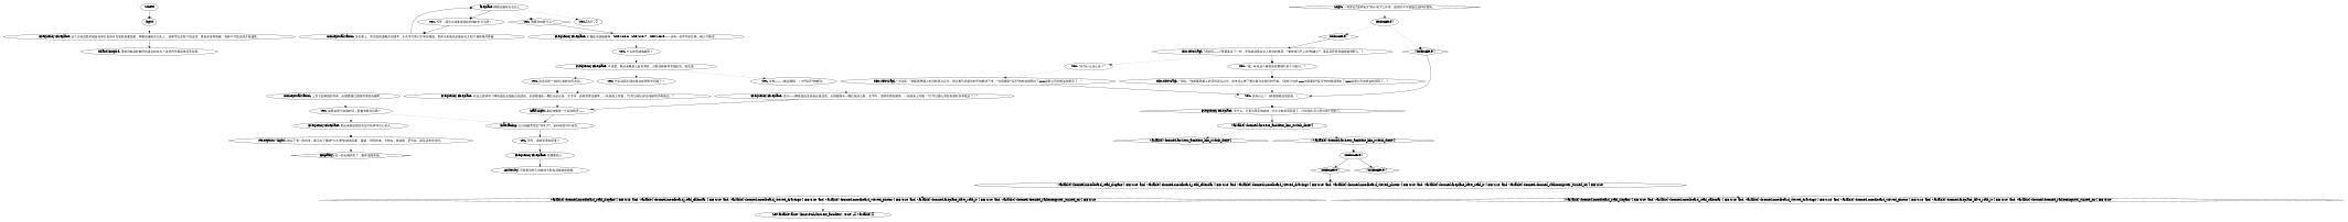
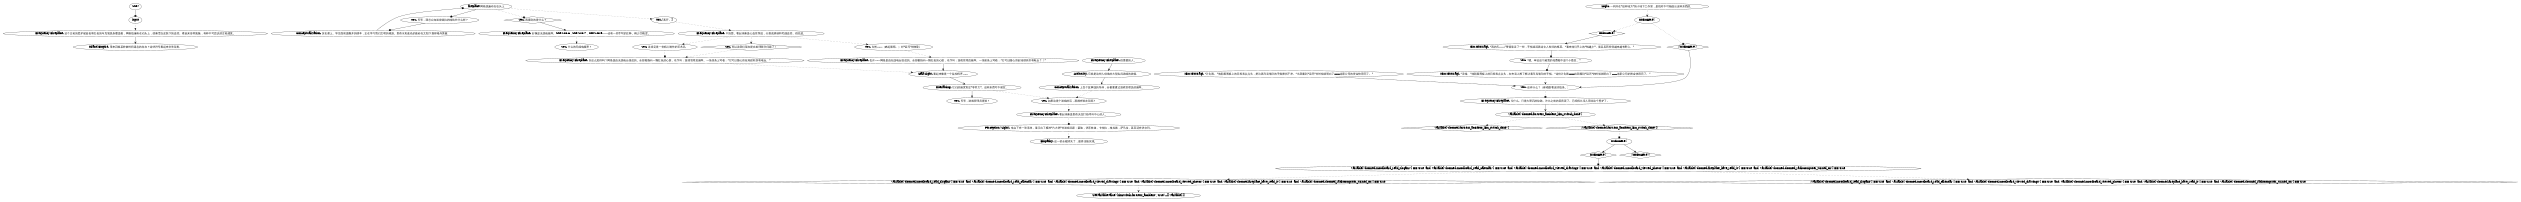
  digraph {
    edge [arrowhead=normal style=dotted]
-   n1 [label=START]
+   n1 [label=UKV]
    n2 [label=input]
    n3 [label="Frequency Fireplace: 这个古老的壁炉被蓝色和红色的马克笔线条覆盖着，网格线遍布在石头上，就像雪白皮肤下的血管。看起来形同鬼魅，有种不可思议的古老感觉。"]
    n4 [label="Inland Empire: 用来召唤某种被时间遗忘的存在？这些符号看起来非常深奥。"]
    n5 [label="Conceptualization: 上百个故事线的导体，全都要通过游戏管理员的频率。"]
    n6 [label="You: 如果这是个游戏的话，那都有谁在玩呢？"]
    n7 [label="Frequency Fireplace: 看起来像是那些决定打给呼叫中心的人。"]
    n8 [label="Frequency Fireplace: 不清楚。看起来像是心血管系统，分裂成静脉和毛细血管。很先进。"]
    n9 [label="You: 这肯定是一份精心制作的艺术品。"]
-   n10 [label="You: 所以说我们现在是在处理医学问题了？"]
+   n10 [label="You: 所以说我们现在是在处理医学问题了？" shape=diamond]
    n11 [label="You: 当然……（眯起眼睛。）对*诅咒*的解剖。"]
    n12 [label="Frequency Fireplace: 你这么觉得吗？网络是由无线电台组成的。全部都指向一颗红色的心脏，名字叫：游戏管理员频率。一张便条上写着：“它可以随心所欲地窃听所有电台。”"]
    n13 [label="Frequency Fireplace: 也许……网络是由无线电台组成的。全部都指向一颗红色的心脏，名字叫：游戏管理员频率。一张便条上写着：“它可以随心所欲地窃听所有电台？！”"]
    n14 [label="Frequency Fireplace: 好像是无线电频率。UKV123.6，UKV123.7，UKV123.9……还有一些手写的注释。稀少又晦涩。"]
    n15 [label="You: 什么的无线电频率？"]
    n16 [label="Authority: 它就是这些人创造的大型实况游戏的统领。"]
    n17 [label="You: 我看到的是什么？" shape=diamond]
    n18 [label="You: 等等，游戏管理员是谁？"]
    n19 [label="Frequency Fireplace: 很重要的人。"]
    n20 [label="Half Light: 看起来像是一个监控程序……"]
    n21 [label="Interfacing: 它们的频宽肯定*非常大*。这种东西可不便宜。"]
    n22 [label="Perception (Sight): 电台下有一张清单，显示出了横跨*六大洲*的游戏玩家：蒙迪，伊苏林迪，卡特拉，格拉德，萨马拉，甚至还有伊尔玛。"]
-   n23 [label="Empathy: 这一切全都消失了，最终没能实现。" shape=diamond]
-   n24 [label="Frequency Fireplace: 没什么。只是大理石的纹路，许久之前的回音罢了。已经很久没人用过这个壁炉了。" shape=diamond]
+   n23 [label="Empathy: 这一切全都消失了，最终没能实现。"]
+   n24 [label="Frequency Fireplace: 没什么。只是大理石的纹路，许久之前的回音罢了。已经很久没人用过这个壁炉了。"]
    n25 [label="Variable[\"doomed.fortress_accident_kim_switch_done\"]"]
    n26 [label="Variable[\"doomed.fortress_accident_kim_switch_done\"]" shape=diamond]
    n27 [label="!(Variable[\"doomed.fortress_accident_kim_switch_done\"])" shape=diamond]
    n28 [label="You: 等等，我怎么知道肯德拉的地砖长什么样？"]
    n29 [label="Conceptualization: 历史课上。学生面前是翻开的课本，正在学习我们文明的根源。那些水彩蓝色的瓷砖在太阳下显得格外美丽。"]
    n30 [label="fireplace 网格线遍布在石头上"]
-   n31 [label="You: “你为什么这么说？”"]
    n32 [label="Kim Kitsuragi: “计划表。”他朝着黑板上的日程表点点头，把沾着马克笔印的手指擦拭干净。“当我看到*诅咒*的时候就明白了——这家公司的资金快用完了。”"]
    n33 [label="You: 还有什么？（眯着眼看这些线条。）"]
    n34 [label="IsKimHere()"]
    n35 [label="IsKimHere()" shape=diamond]
    n36 [label="!(IsKimHere())" shape=diamond]
    n37 [label="You: [离开。]"]
    n38 [label="Kim Kitsuragi: “我的天……”警督靠近了一些，手指追踪着这令人发狂的根茎。“看来他们手上的*钱越少*，项目反而变得越来越有野心。”"]
    n39 [label="You: “嗯。单说这个频宽的花费都不是个小数目。”"]
    n40 [label="Kim Kitsuragi: “没错。”他朝着黑板上的日程表点点头，在夹克上擦了擦沾着马克笔印的手指。“这份计划表——当我看到*诅咒*的时候就明白了——这家公司的资金快用完了。”"]
-   n41 [label="Logic: 一间开在*这种地方*的小地下工作室，是绝对不可能做出这种东西的。" shape=diamond]
+   n41 [label="Logic: 一间开在*这种地方*的小地下工作室，是绝对不可能做出这种东西的。"]
    n42 [label="IsKimHere()"]
    n43 [label="IsKimHere()" shape=diamond]
    n44 [label="!(IsKimHere())" shape=diamond]
    n45 [label="Variable[\"doomed.moodboard_read_slogans\"] == true  and  Variable[\"doomed.moodboard_read_calendar\"] == true  and  Variable[\"doomed.moodboard_viewed_drawings\"] == true  and  Variable[\"doomed.moodboard_viewed_photos\"] == true  and  Variable[\"doomed.fireplace_have_read_it\"] == true  and  Variable[\"doomed.doomed_radiocomputer_turned_on\"] == true"]
    n46 [label="Variable[\"doomed.moodboard_read_slogans\"] == true  and  Variable[\"doomed.moodboard_read_calendar\"] == true  and  Variable[\"doomed.moodboard_viewed_drawings\"] == true  and  Variable[\"doomed.moodboard_viewed_photos\"] == true  and  Variable[\"doomed.fireplace_have_read_it\"] == true  and  Variable[\"doomed.doomed_radiocomputer_turned_on\"] == true" shape=diamond]
    n47 [label="!(Variable[\"doomed.moodboard_read_slogans\"] == true  and  Variable[\"doomed.moodboard_read_calendar\"] == true  and  Variable[\"doomed.moodboard_viewed_drawings\"] == true  and  Variable[\"doomed.moodboard_viewed_photos\"] == true  and  Variable[\"doomed.fireplace_have_read_it\"] == true  and  Variable[\"doomed.doomed_radiocomputer_turned_on\"] == true)" shape=diamond]
    n48 [label="SetVariableValue(\"kimswitch.fortress_accident\", true) --[[ Variable[ ]]"]
    n1 -> n2 [arrowhead=box style=solid]
    n2 -> n3
    n3 -> n4 [arrowhead=vee style=solid]
    n5 -> n6
    n6 -> n7
    n7 -> n22 [arrowhead=box]
    n8 -> n9 [arrowhead=vee]
    n8 -> n10 [arrowhead=vee]
    n8 -> n11 [arrowhead=vee]
    n9 -> n12 [arrowhead=box]
    n10 -> n12 [arrowhead=vee]
    n11 -> n13 [arrowhead=vee]
    n12 -> n20 [arrowhead=vee]
    n13 -> n20 [style=solid]
    n14 -> n15
-   n15 -> n8
+   n37 -> n8
+   n16 -> n5 [arrowhead=vee style=solid]
    n17 -> n14 [style=solid]
-   n18 -> n19 [style=solid]
    n19 -> n16 [style=solid]
    n20 -> n21 [arrowhead=vee style=solid]
-   n6 -> n21 [arrowhead=vee]
+   n21 -> n6 [arrowhead=vee]
    n21 -> n18 [style=solid]
    n22 -> n23
    n24 -> n25 [arrowhead=vee style=solid]
    n25 -> n26
    n25 -> n27 [arrowhead=vee]
    n27 -> n34 [arrowhead=box]
    n28 -> n29 [arrowhead=box style=solid]
    n29 -> n30 [arrowhead=box style=solid]
    n30 -> n17 [arrowhead=box]
    n30 -> n28 [arrowhead=box style=solid]
    n30 -> n37
-   n31 -> n32 [arrowhead=vee]
    n32 -> n33 [style=solid]
    n33 -> n24 [arrowhead=box]
    n34 -> n35 [style=solid]
    n34 -> n36 [style=solid]
    n35 -> n45 [arrowhead=box style=solid]
-   n38 -> n31
    n38 -> n39 [arrowhead=box style=solid]
    n39 -> n40 [arrowhead=box style=solid]
    n40 -> n33 [arrowhead=vee]
    n41 -> n42 [arrowhead=vee]
    n42 -> n43
    n42 -> n44 [arrowhead=box]
    n43 -> n38 [arrowhead=vee style=solid]
    n44 -> n33 [arrowhead=vee style=solid]
    n45 -> n46
    n45 -> n47
    n46 -> n48 [arrowhead=vee]
  }
